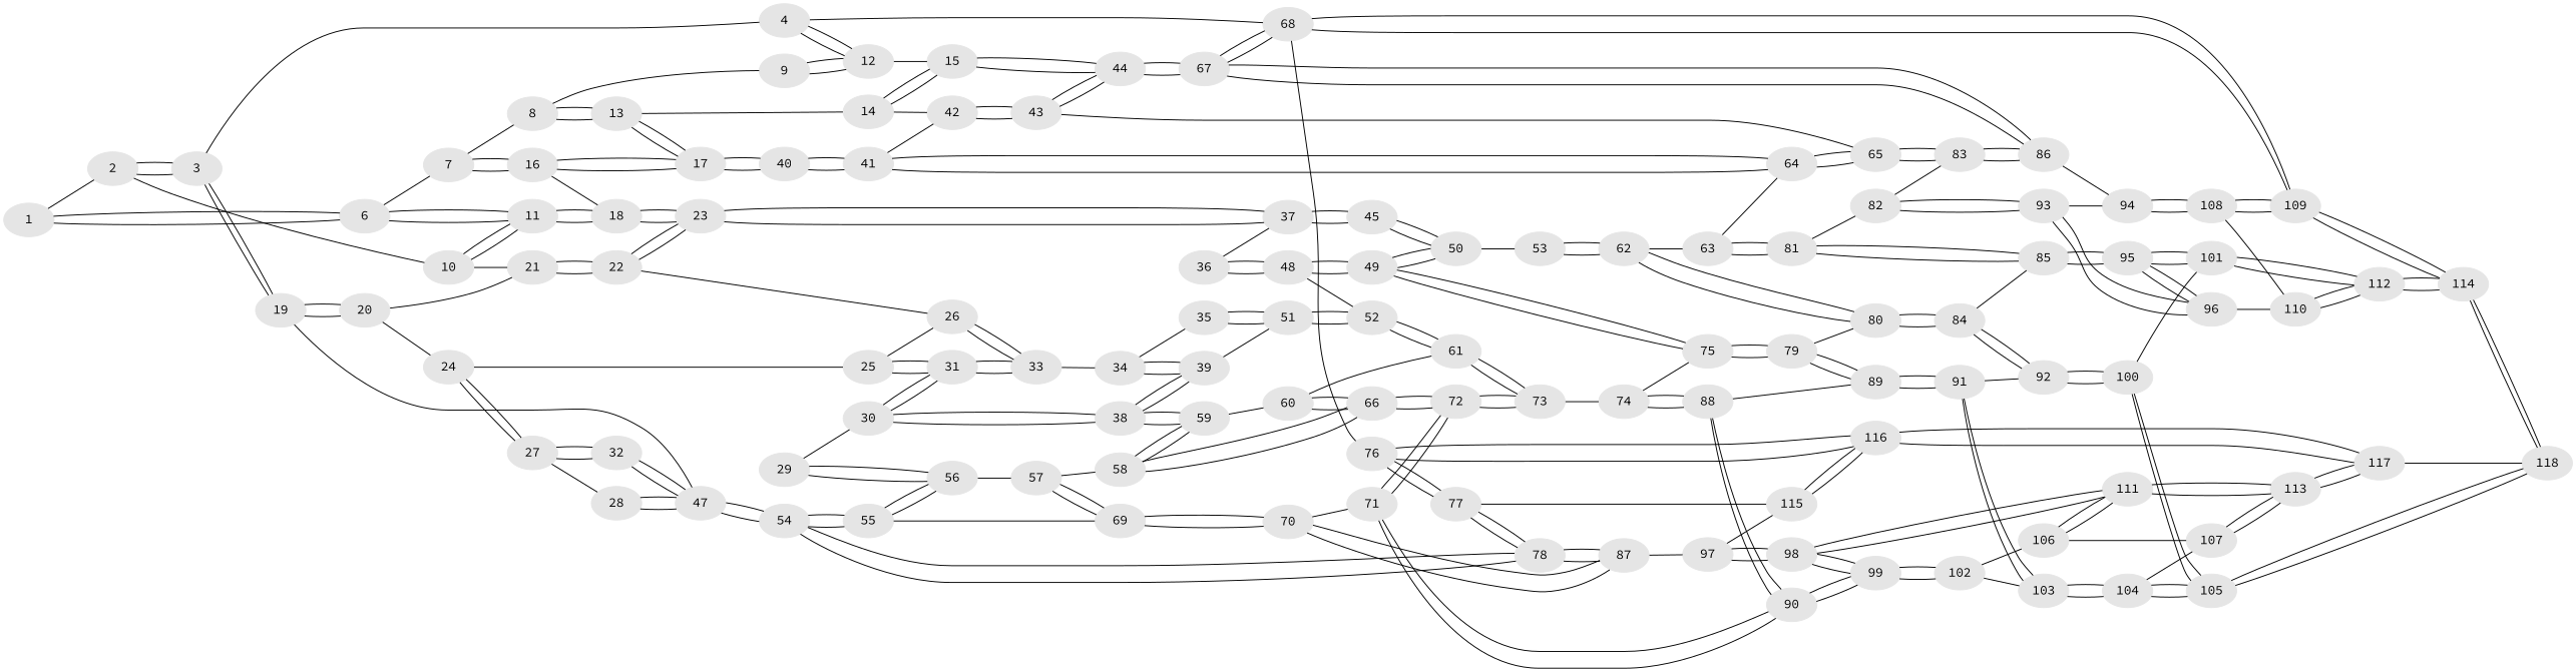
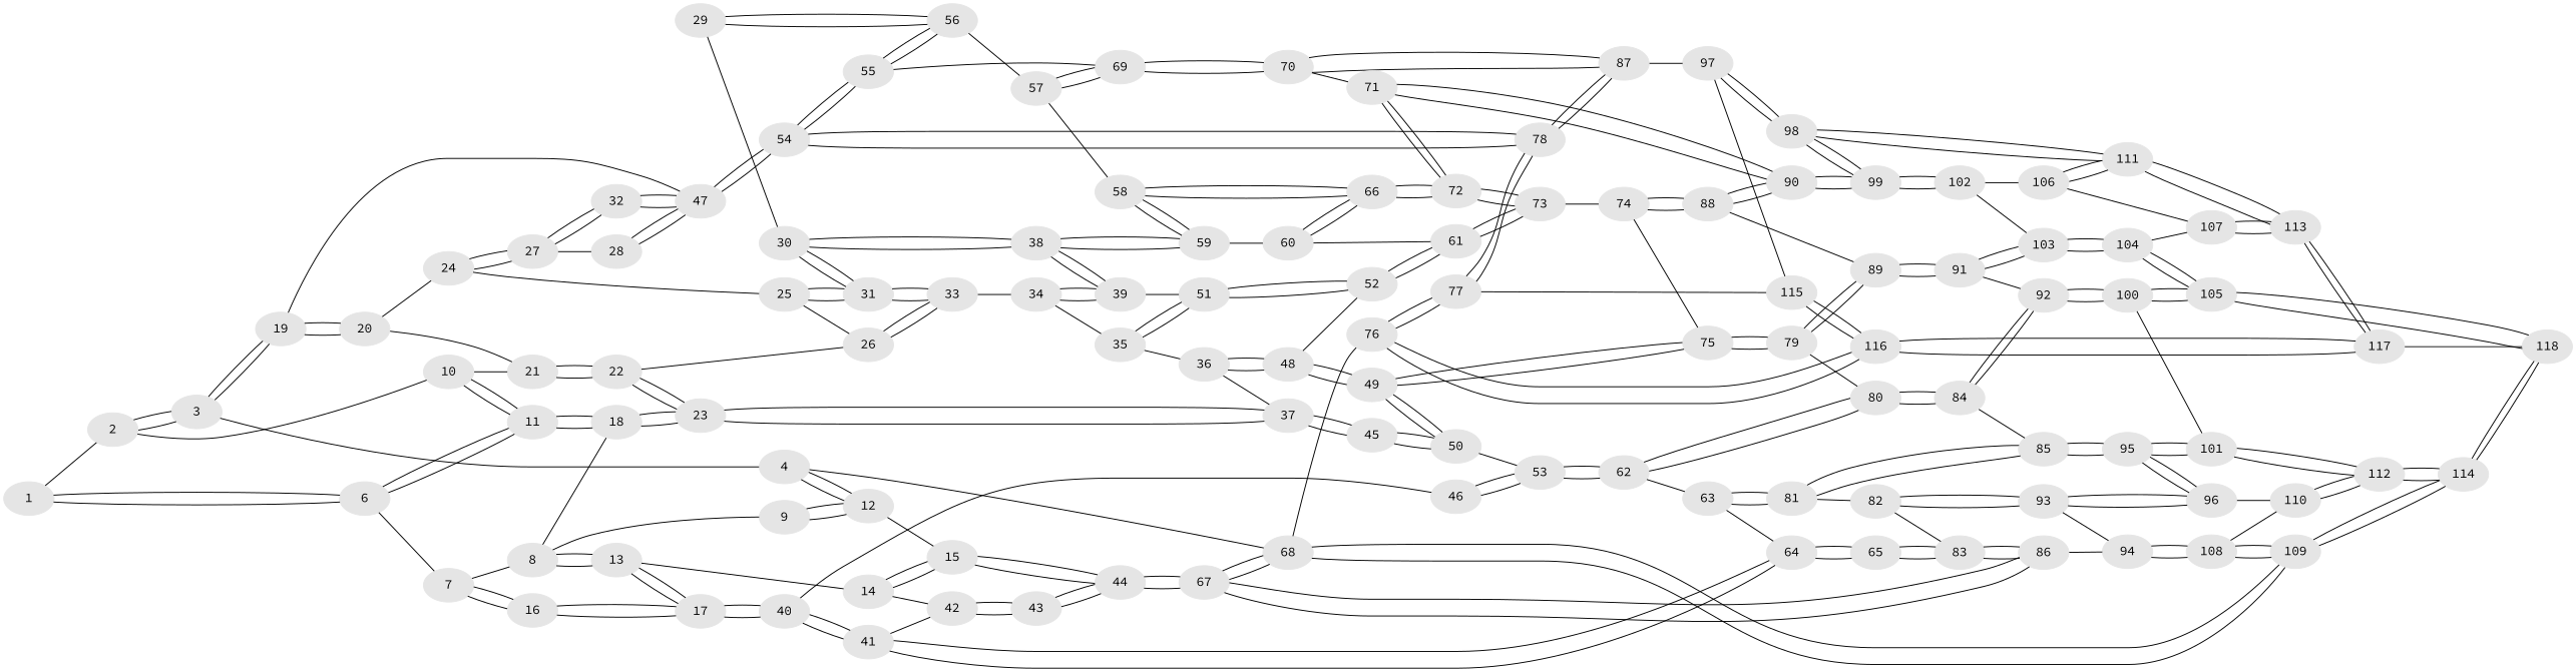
  graph {
    fontname="Source Code Pro"
    rankdir=LR
    node [color=gray90 fontname="Source Code Pro" style=filled]
    edge [fontname="Source Code Pro"]
    1
    2
    6
    3
    10
    7
    11
    4
    19
    21
    12
    68
    20
    47
    76
    77
    116
    15
    109
    9
    8
    16
    18
    13
    17
    14
    22
    23
    44
    42
    40
    43
    67
    41
+   46
    37
    24
    32
    25
    27
    26
    33
    45
    31
    28
    34
    29
    30
    56
    54
    38
    57
    39
    59
    35
    36
    51
    48
    52
    49
    50
    60
    64
    53
    65
    83
    86
    62
    55
    78
    75
    61
    79
    73
    63
    80
    69
    87
    70
    58
    66
    72
    74
    81
    84
    82
    85
    94
    114
    71
    90
    97
    99
    88
    89
    115
    117
    91
    92
    93
    95
    96
    100
    101
    108
    98
    103
    102
    104
    105
    110
    112
    111
    113
    106
    118
    107
    1 -- 2
    1 -- 6
    1 -- 6
    2 -- 3
    2 -- 3
    2 -- 10
    6 -- 7
    6 -- 11
    6 -- 11
    3 -- 4
    3 -- 19
    3 -- 19
    10 -- 11
    10 -- 11
    10 -- 21
    7 -- 8
    7 -- 16
    7 -- 16
    11 -- 18
    11 -- 18
    4 -- 12
    4 -- 12
    4 -- 68
    19 -- 20
    19 -- 20
    19 -- 47
    21 -- 22
    21 -- 22
    12 -- 15
    68 -- 76
    68 -- 109
    68 -- 109
    20 -- 21
    20 -- 24
    47 -- 54
    47 -- 54
    76 -- 77
    76 -- 77
    76 -- 116
    76 -- 116
    77 -- 78
    77 -- 78
    77 -- 115
    116 -- 117
    116 -- 117
    15 -- 44
    15 -- 44
    109 -- 114
    109 -- 114
    9 -- 12
    9 -- 12
    8 -- 9
    8 -- 13
    8 -- 13
-   16 -- 18
+   8 -- 18
    16 -- 17
    16 -- 17
    18 -- 23
    18 -- 23
    13 -- 17
    13 -- 17
    13 -- 14
    17 -- 40
    17 -- 40
    14 -- 15
    14 -- 15
    14 -- 42
    22 -- 23
    22 -- 23
    22 -- 26
    23 -- 37
    23 -- 37
    44 -- 67
    44 -- 67
    42 -- 43
    42 -- 43
    40 -- 41
    40 -- 41
+   40 -- 46
    43 -- 44
    43 -- 44
-   43 -- 65
    67 -- 68
    67 -- 68
    67 -- 86
    67 -- 86
    41 -- 42
    41 -- 64
    41 -- 64
+   46 -- 53
+   46 -- 53
    37 -- 45
    37 -- 45
    24 -- 25
    24 -- 27
    24 -- 27
    32 -- 47
    32 -- 47
    25 -- 26
    25 -- 31
    25 -- 31
    27 -- 32
    27 -- 32
    27 -- 28
    26 -- 33
    26 -- 33
    33 -- 34
    45 -- 50
    45 -- 50
    31 -- 33
    31 -- 33
    28 -- 47
    28 -- 47
    34 -- 39
    34 -- 39
    34 -- 35
    29 -- 30
    29 -- 56
    29 -- 56
    30 -- 31
    30 -- 31
    30 -- 38
    30 -- 38
    56 -- 57
    54 -- 55
    54 -- 55
    54 -- 78
    54 -- 78
    38 -- 39
    38 -- 39
    38 -- 59
    38 -- 59
    57 -- 69
    57 -- 69
    57 -- 58
    39 -- 51
    59 -- 60
+   35 -- 36
    35 -- 51
    35 -- 51
    36 -- 37
    36 -- 48
    36 -- 48
    51 -- 52
    51 -- 52
    48 -- 52
    48 -- 49
    48 -- 49
    52 -- 61
    52 -- 61
    49 -- 50
    49 -- 50
    49 -- 75
    49 -- 75
    50 -- 53
    60 -- 61
    60 -- 66
    60 -- 66
    64 -- 65
    64 -- 65
    53 -- 62
    53 -- 62
    65 -- 83
    65 -- 83
    83 -- 86
    83 -- 86
    86 -- 94
    62 -- 63
    62 -- 80
    62 -- 80
    55 -- 56
    55 -- 56
    55 -- 69
    78 -- 87
    78 -- 87
    75 -- 79
    75 -- 79
    61 -- 73
    61 -- 73
    79 -- 80
    79 -- 89
    79 -- 89
    73 -- 74
    63 -- 64
    63 -- 81
    63 -- 81
    80 -- 84
    80 -- 84
    69 -- 70
    69 -- 70
    87 -- 97
    70 -- 87
    70 -- 87
    70 -- 71
    58 -- 59
    58 -- 59
    58 -- 66
    58 -- 66
    66 -- 72
    66 -- 72
    72 -- 73
    72 -- 73
    74 -- 75
    74 -- 88
    74 -- 88
    81 -- 82
    81 -- 85
    81 -- 85
    84 -- 85
    84 -- 92
    84 -- 92
    82 -- 83
    82 -- 93
    82 -- 93
    85 -- 95
    85 -- 95
    94 -- 108
    94 -- 108
    114 -- 118
    114 -- 118
    71 -- 72
    71 -- 72
    71 -- 90
    71 -- 90
    90 -- 99
    90 -- 99
    97 -- 115
    97 -- 98
    97 -- 98
    99 -- 102
    99 -- 102
    88 -- 90
    88 -- 90
    88 -- 89
    89 -- 91
    89 -- 91
    115 -- 116
    115 -- 116
    117 -- 118
    91 -- 92
    91 -- 103
    91 -- 103
    92 -- 100
    92 -- 100
    93 -- 94
    93 -- 96
    93 -- 96
    95 -- 96
    95 -- 96
    95 -- 101
    95 -- 101
    96 -- 110
    100 -- 101
    100 -- 105
    100 -- 105
    101 -- 112
    101 -- 112
    108 -- 109
    108 -- 109
    108 -- 110
    98 -- 99
    98 -- 99
    98 -- 111
    98 -- 111
    103 -- 104
    103 -- 104
    102 -- 103
    102 -- 106
    104 -- 105
    104 -- 105
    104 -- 107
    105 -- 118
    105 -- 118
    110 -- 112
    110 -- 112
    112 -- 114
    112 -- 114
    111 -- 113
    111 -- 113
    113 -- 117
    113 -- 117
    106 -- 111
    106 -- 111
    106 -- 107
    107 -- 113
    107 -- 113
  }
